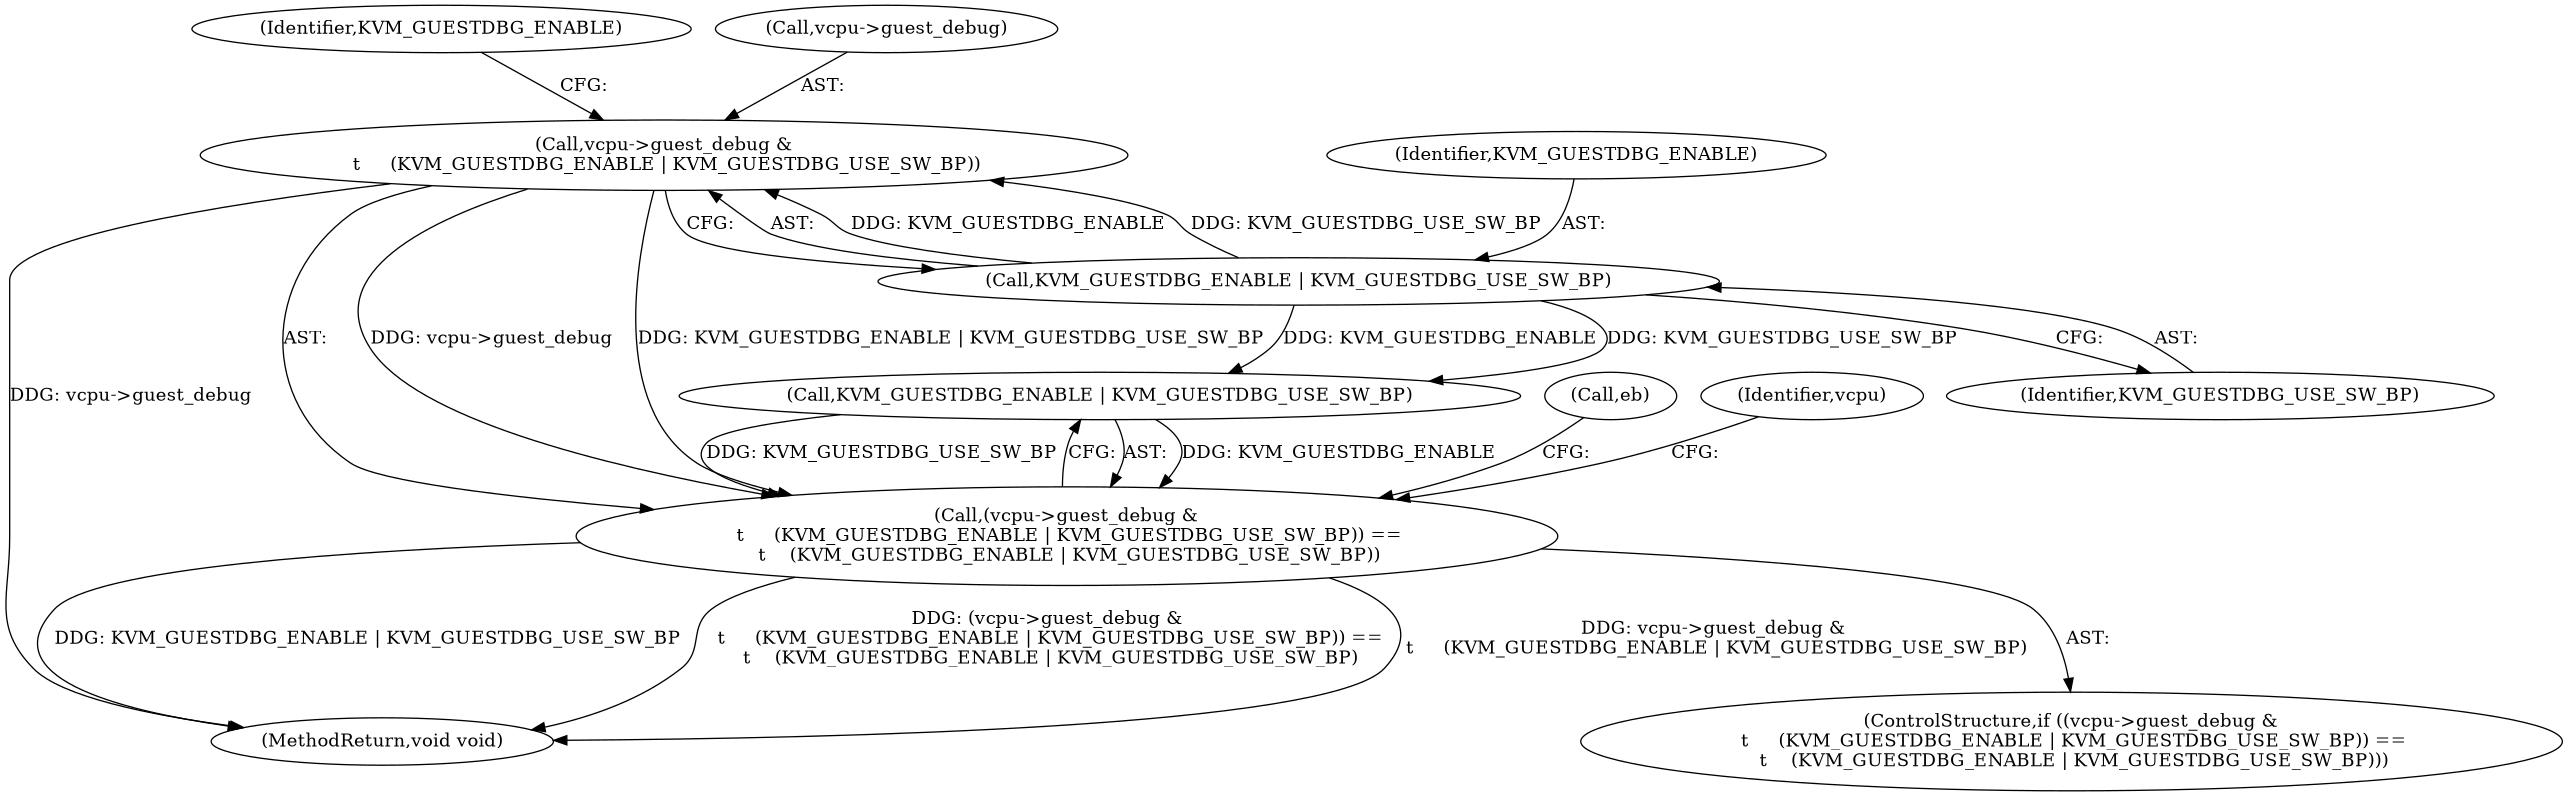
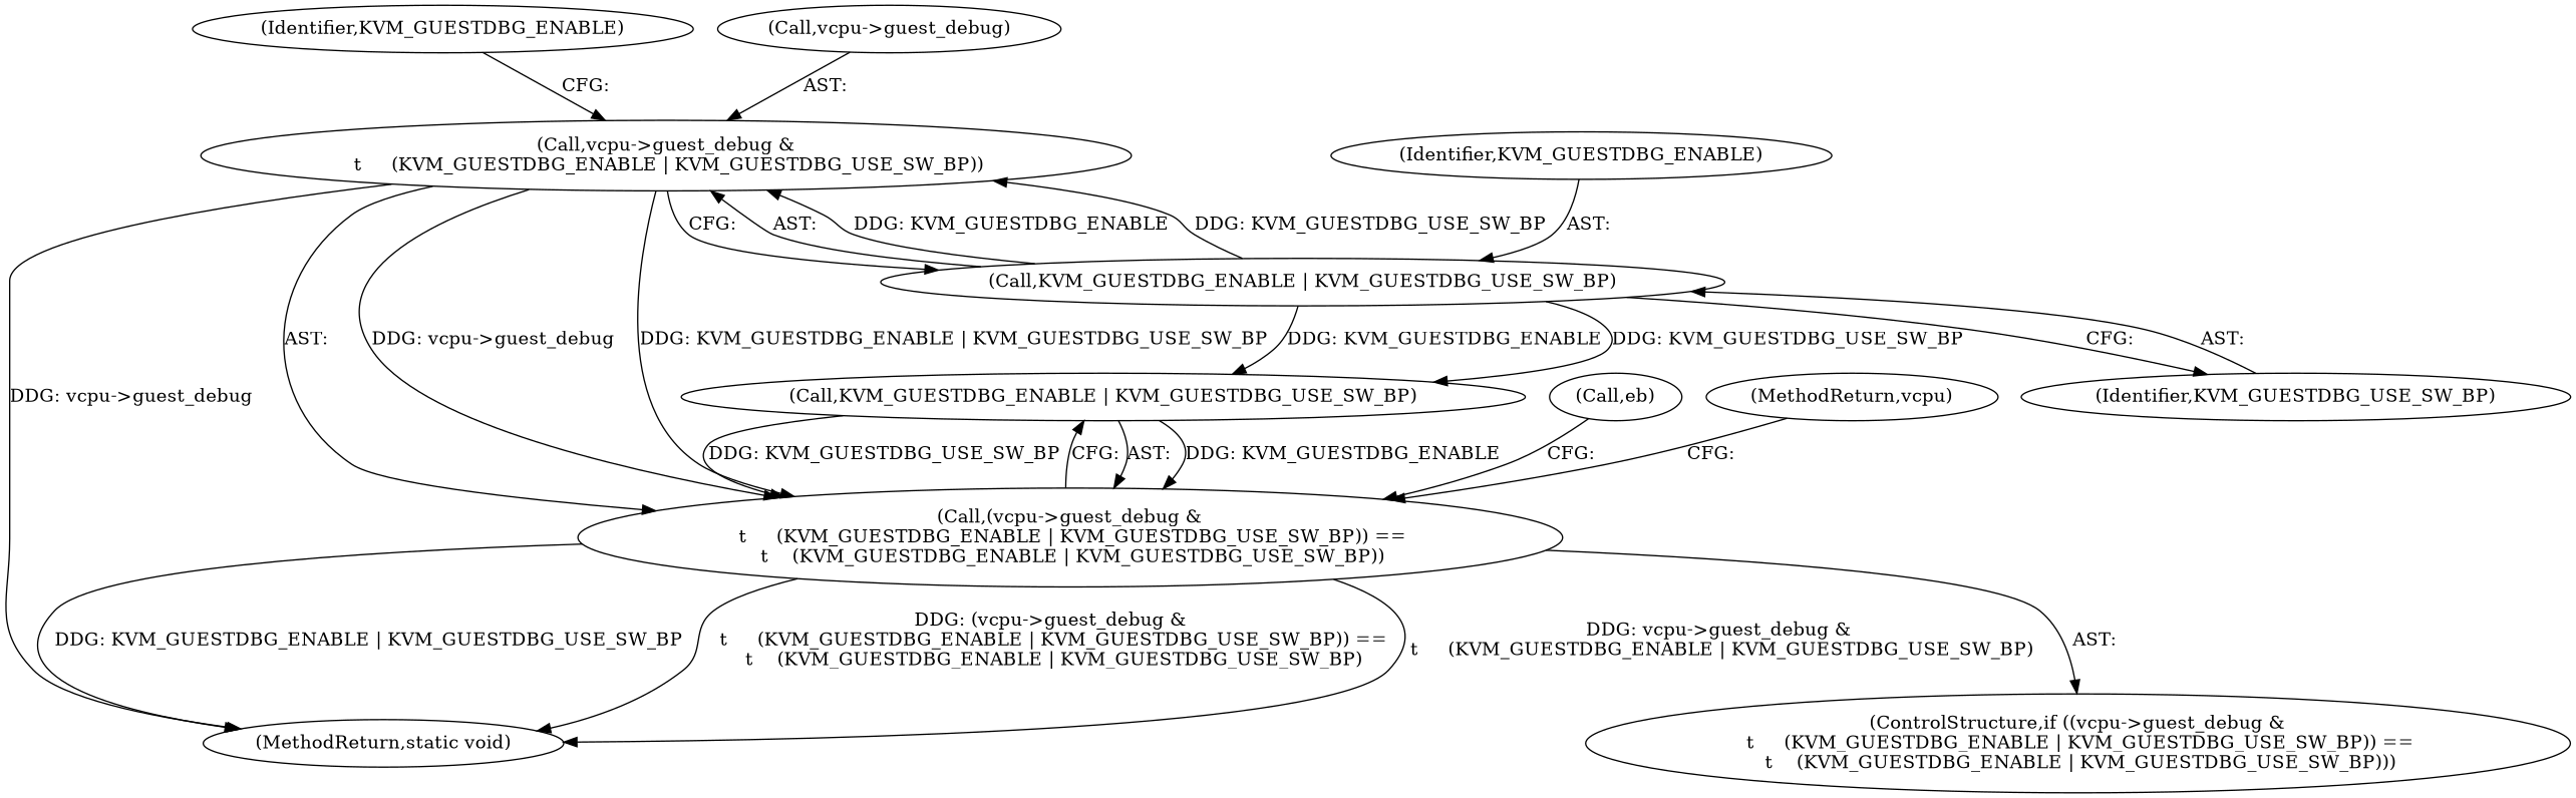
  digraph {
    n1 [label="(Call,vcpu->guest_debug &\n \t     (KVM_GUESTDBG_ENABLE | KVM_GUESTDBG_USE_SW_BP))"]
    n2 [label="(Call,KVM_GUESTDBG_ENABLE | KVM_GUESTDBG_USE_SW_BP)"]
    n3 [label="(Call,(vcpu->guest_debug &\n \t     (KVM_GUESTDBG_ENABLE | KVM_GUESTDBG_USE_SW_BP)) ==\n \t    (KVM_GUESTDBG_ENABLE | KVM_GUESTDBG_USE_SW_BP))"]
-   n4 [label="(MethodReturn,void void)"]
+   n4 [label="(MethodReturn,static void)"]
    n5 [label="(Call,KVM_GUESTDBG_ENABLE | KVM_GUESTDBG_USE_SW_BP)"]
    n6 [label="(Identifier,KVM_GUESTDBG_USE_SW_BP)"]
    n7 [label="(ControlStructure,if ((vcpu->guest_debug &\n \t     (KVM_GUESTDBG_ENABLE | KVM_GUESTDBG_USE_SW_BP)) ==\n \t    (KVM_GUESTDBG_ENABLE | KVM_GUESTDBG_USE_SW_BP)))"]
    n8 [label="(Call,eb)"]
-   n9 [label="(Identifier,vcpu)"]
+   n9 [label="(MethodReturn,vcpu)"]
    n10 [label="(Identifier,KVM_GUESTDBG_ENABLE)"]
    n11 [label="(Identifier,KVM_GUESTDBG_ENABLE)"]
    n12 [label="(Call,vcpu->guest_debug)"]
    n1 -> n2 [label="CFG: "]
    n1 -> n3 [label="AST: "]
    n1 -> n3 [label="DDG: vcpu->guest_debug"]
    n1 -> n3 [label="DDG: KVM_GUESTDBG_ENABLE | KVM_GUESTDBG_USE_SW_BP"]
    n1 -> n4 [label="DDG: vcpu->guest_debug"]
    n2 -> n1 [label="AST: "]
    n2 -> n1 [label="DDG: KVM_GUESTDBG_ENABLE"]
    n2 -> n1 [label="DDG: KVM_GUESTDBG_USE_SW_BP"]
    n2 -> n5 [label="DDG: KVM_GUESTDBG_ENABLE"]
    n2 -> n5 [label="DDG: KVM_GUESTDBG_USE_SW_BP"]
    n2 -> n6 [label="CFG: "]
    n3 -> n4 [label="DDG: KVM_GUESTDBG_ENABLE | KVM_GUESTDBG_USE_SW_BP"]
    n3 -> n4 [label="DDG: (vcpu->guest_debug &\n \t     (KVM_GUESTDBG_ENABLE | KVM_GUESTDBG_USE_SW_BP)) ==\n \t    (KVM_GUESTDBG_ENABLE | KVM_GUESTDBG_USE_SW_BP)"]
    n3 -> n4 [label="DDG: vcpu->guest_debug &\n \t     (KVM_GUESTDBG_ENABLE | KVM_GUESTDBG_USE_SW_BP)"]
    n3 -> n5 [label="CFG: "]
    n3 -> n7 [label="AST: "]
    n5 -> n3 [label="AST: "]
    n5 -> n3 [label="DDG: KVM_GUESTDBG_ENABLE"]
    n5 -> n3 [label="DDG: KVM_GUESTDBG_USE_SW_BP"]
    n6 -> n2 [label="AST: "]
    n8 -> n3 [label="CFG: "]
    n9 -> n3 [label="CFG: "]
    n10 -> n1 [label="CFG: "]
    n11 -> n2 [label="AST: "]
    n12 -> n1 [label="AST: "]
  }
